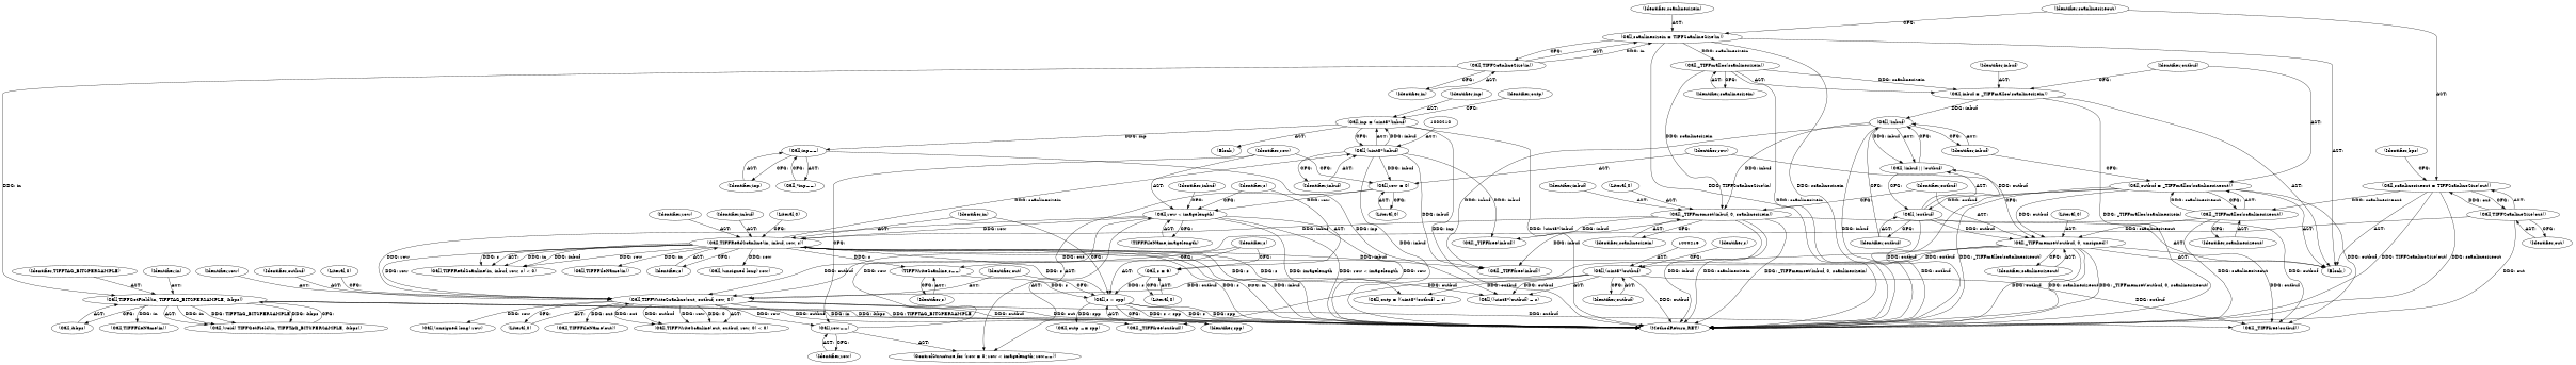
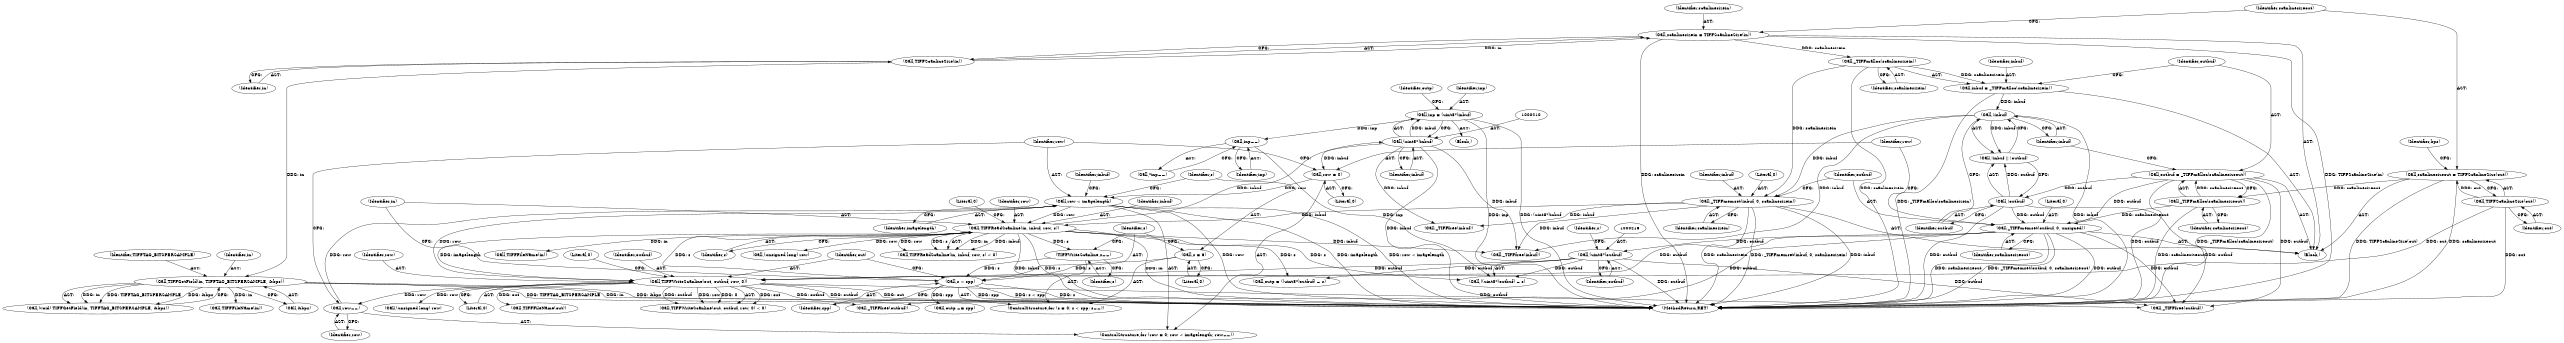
  digraph {
    n1 [label="(Call,inp = (uint8*)inbuf)"]
    n2 [label="(Call,(uint8*)inbuf)"]
    n3 [label="(Call,inp++)"]
    n4 [label="(MethodReturn,RET)"]
    n5 [label="(Block,)"]
    n6 [label="(Identifier,inbuf)"]
    n7 [label="(Call,_TIFFfree(inbuf))"]
    n8 [label="(Call,_TIFFfree(inbuf))"]
    n9 [label="(Call,row = 0)"]
    n10 [label="(Call,((uint8*)outbuf) + s)"]
    n11 [label="(Identifier,inp)"]
    n12 [label="(Call,*inp++)"]
    n13 [label="(Call,TIFFReadScanline(in, inbuf, row, s))"]
    n14 [label="(Call,TIFFWriteScanline(out, outbuf, row, 0))"]
    n15 [label="(TIFFWriteScanline,s++)"]
    n16 [label="(Call,outp = ((uint8*)outbuf) + s)"]
    n17 [label="(Call,(unsigned long) row)"]
    n18 [label="(Call,TIFFReadScanline(in, inbuf, row, s) < 0)"]
    n19 [label="(Call,TIFFFileName(in))"]
    n20 [label="(Identifier,s)"]
    n21 [label="(Call,row++)"]
    n22 [label="(Call,(unsigned long) row)"]
    n23 [label="(Literal,0)"]
    n24 [label="(Call,_TIFFfree(outbuf))"]
    n25 [label="(Call,TIFFFileName(out))"]
    n26 [label="(Call,_TIFFfree(outbuf))"]
    n27 [label="(Call,TIFFWriteScanline(out, outbuf, row, 0) < 0)"]
    n28 [label="(Call,s < spp)"]
+   n29 [label="(ControlStructure,for (s = 0; s < spp; s++))"]
    n30 [label="(Identifier,s)"]
    n31 [label="(Call,TIFFGetField(in, TIFFTAG_BITSPERSAMPLE, &bps))"]
    n32 [label="(Call,(void) TIFFGetField(in, TIFFTAG_BITSPERSAMPLE, &bps))"]
    n33 [label="(Call,TIFFFileName(in))"]
    n34 [label="(Call,&bps)"]
    n35 [label="(Call,TIFFScanlineSize(in))"]
    n36 [label="(Call,scanlinesizein = TIFFScanlineSize(in))"]
    n37 [label="(Identifier,in)"]
    n38 [label="(Block,)"]
    n39 [label="(Call,_TIFFmalloc(scanlinesizein))"]
    n40 [label="(Call,_TIFFmemset(inbuf, 0, scanlinesizein))"]
    n41 [label="(Identifier,scanlinesizein)"]
    n42 [label="(Call,!inbuf)"]
    n43 [label="(Call,!inbuf || !outbuf)"]
    n44 [label="(Identifier,inbuf)"]
    n45 [label="(Call,!outbuf)"]
    n46 [label="(Call,outbuf = _TIFFmalloc(scanlinesizeout))"]
    n47 [label="(Call,inbuf = _TIFFmalloc(scanlinesizein))"]
    n48 [label="(Identifier,scanlinesizein)"]
    n49 [label="(Call,row < imagelength)"]
    n50 [label="(ControlStructure,for (row = 0; row < imagelength; row++))"]
-   n51 [label="(TIFFFileName,imagelength)"]
+   n51 [label="(Identifier,imagelength)"]
    n52 [label="(Literal,0)"]
    n53 [label="(Identifier,row)"]
    n54 [label="(Call,(uint8*)outbuf)"]
    n55 [label="(Identifier,outbuf)"]
    n56 [label="(Call,TIFFScanlineSize(out))"]
    n57 [label="(Call,scanlinesizeout = TIFFScanlineSize(out))"]
    n58 [label="(Identifier,out)"]
    n59 [label="(Call,_TIFFmalloc(scanlinesizeout))"]
    n60 [label="(Call,_TIFFmemset(outbuf, 0, unsigned))"]
    n61 [label="(Identifier,scanlinesizeout)"]
    n62 [label="(Identifier,outbuf)"]
    n63 [label="(Identifier,scanlinesizeout)"]
    n64 [label="(Identifier,spp)"]
    n65 [label="(Call,outp += spp)"]
    n66 [label="(Call,s = 6)"]
    n67 [label="(Literal,0)"]
    n68 [label="(Identifier,in)"]
    n69 [label="(Literal,0)"]
    n70 [label="(Identifier,outp)"]
    n71 [label="(Identifier,s)"]
    n72 [label="(Identifier,inbuf)"]
    n73 [label="(Literal,0)"]
    n74 [label="(Identifier,row)"]
    n75 [label="(Identifier,bps)"]
    n76 [label="(Identifier,outbuf)"]
    n77 [label="(Identifier,outbuf)"]
    n78 [label="(Identifier,s)"]
    n79 [label="(Literal,0)"]
    n80 [label="(Identifier,inbuf)"]
    n81 [label="(Identifier,out)"]
    n82 [label="(Identifier,TIFFTAG_BITSPERSAMPLE)"]
    n83 [label="(Identifier,in)"]
    n84 [label="(Identifier,scanlinesizeout)"]
    n85 [label="(Identifier,row)"]
    n86 [label="(Literal,0)"]
    n87 [label="(Identifier,s)"]
    n88 [label="(Identifier,row)"]
    n89 [label="(Identifier,outbuf)"]
    n90 [label="(Identifier,inp)"]
    n91 [label="(Identifier,inbuf)"]
    n92 [label="(Identifier,row)"]
    n93 [label="(Identifier,scanlinesizein)"]
    n94 [label="(Identifier,inbuf)"]
    1000210
    1000216
    n1 -> n2 [label="CFG: "]
    n1 -> n3 [label="DDG: inp"]
    n1 -> n4 [label="DDG: (uint8*)inbuf"]
    n1 -> n4 [label="DDG: inp"]
    n1 -> n5 [label="AST: "]
    n2 -> n1 [label="AST: "]
    n2 -> n1 [label="DDG: inbuf"]
    n2 -> n4 [label="DDG: inbuf"]
    n2 -> n6 [label="CFG: "]
    n2 -> n7 [label="DDG: inbuf"]
    n2 -> n8 [label="DDG: inbuf"]
    n2 -> n9 [label="DDG: inbuf"]
    n3 -> n10 [label="DDG: inp"]
    n3 -> n11 [label="CFG: "]
    n3 -> n12 [label="AST: "]
    n6 -> n2 [label="AST: "]
    n9 -> n49 [label="DDG: row"]
    n9 -> n50 [label="AST: "]
    n9 -> n52 [label="CFG: "]
    n11 -> n3 [label="AST: "]
    n12 -> n3 [label="CFG: "]
-   n13 -> n2 [label="DDG: scanlinesizein"]
+   n13 -> n2 [label="DDG: inbuf"]
    n13 -> n4 [label="DDG: s"]
    n13 -> n4 [label="DDG: in"]
    n13 -> n4 [label="DDG: inbuf"]
    n13 -> n7 [label="DDG: inbuf"]
    n13 -> n10 [label="DDG: s"]
-   n13 -> n14 [label="DDG: row"]
+   n13 -> n14 [label="DDG: imagelength"]
    n13 -> n15 [label="DDG: s"]
    n13 -> n16 [label="DDG: s"]
    n13 -> n17 [label="DDG: row"]
    n13 -> n18 [label="AST: "]
    n13 -> n18 [label="DDG: in"]
    n13 -> n18 [label="DDG: inbuf"]
    n13 -> n18 [label="DDG: row"]
    n13 -> n18 [label="DDG: s"]
    n13 -> n19 [label="DDG: in"]
    n13 -> n20 [label="CFG: "]
    n14 -> n4 [label="DDG: out"]
    n14 -> n4 [label="DDG: outbuf"]
    n14 -> n21 [label="DDG: row"]
    n14 -> n22 [label="DDG: row"]
    n14 -> n23 [label="CFG: "]
    n14 -> n24 [label="DDG: outbuf"]
    n14 -> n25 [label="DDG: out"]
    n14 -> n26 [label="DDG: outbuf"]
    n14 -> n27 [label="AST: "]
    n14 -> n27 [label="DDG: out"]
    n14 -> n27 [label="DDG: outbuf"]
    n14 -> n27 [label="DDG: row"]
    n14 -> n27 [label="DDG: 0"]
    n15 -> n28 [label="DDG: s"]
+   n15 -> n29 [label="AST: "]
    n15 -> n30 [label="CFG: "]
    n20 -> n13 [label="AST: "]
    n21 -> n49 [label="DDG: row"]
    n21 -> n50 [label="AST: "]
    n21 -> n53 [label="CFG: "]
    n23 -> n14 [label="AST: "]
    n28 -> n4 [label="DDG: s < spp"]
    n28 -> n4 [label="DDG: s"]
    n28 -> n4 [label="DDG: spp"]
    n28 -> n13 [label="DDG: s"]
+   n28 -> n29 [label="AST: "]
    n28 -> n64 [label="CFG: "]
    n28 -> n65 [label="DDG: spp"]
    n30 -> n15 [label="AST: "]
    n31 -> n4 [label="DDG: &bps"]
    n31 -> n4 [label="DDG: TIFFTAG_BITSPERSAMPLE"]
    n31 -> n4 [label="DDG: in"]
    n31 -> n32 [label="AST: "]
    n31 -> n32 [label="DDG: in"]
    n31 -> n32 [label="DDG: TIFFTAG_BITSPERSAMPLE"]
    n31 -> n32 [label="DDG: &bps"]
    n31 -> n33 [label="DDG: in"]
    n31 -> n34 [label="CFG: "]
    n32 -> n31 [label="CFG: "]
    n34 -> n31 [label="AST: "]
    n35 -> n31 [label="DDG: in"]
    n35 -> n36 [label="AST: "]
    n35 -> n36 [label="DDG: in"]
    n35 -> n37 [label="CFG: "]
    n36 -> n4 [label="DDG: TIFFScanlineSize(in)"]
    n36 -> n4 [label="DDG: scanlinesizein"]
    n36 -> n35 [label="CFG: "]
    n36 -> n38 [label="AST: "]
    n36 -> n39 [label="DDG: scanlinesizein"]
    n37 -> n35 [label="AST: "]
    n39 -> n4 [label="DDG: scanlinesizein"]
    n39 -> n40 [label="DDG: scanlinesizein"]
    n39 -> n47 [label="AST: "]
    n39 -> n47 [label="DDG: scanlinesizein"]
    n39 -> n48 [label="CFG: "]
    n40 -> n4 [label="DDG: _TIFFmemset(inbuf, 0, scanlinesizein)"]
    n40 -> n4 [label="DDG: inbuf"]
    n40 -> n4 [label="DDG: scanlinesizein"]
    n40 -> n7 [label="DDG: inbuf"]
    n40 -> n8 [label="DDG: inbuf"]
    n40 -> n13 [label="DDG: inbuf"]
    n40 -> n38 [label="AST: "]
    n40 -> n41 [label="CFG: "]
    n41 -> n40 [label="AST: "]
    n42 -> n4 [label="DDG: inbuf"]
    n42 -> n7 [label="DDG: inbuf"]
    n42 -> n40 [label="DDG: inbuf"]
    n42 -> n43 [label="AST: "]
    n42 -> n43 [label="DDG: inbuf"]
    n42 -> n44 [label="CFG: "]
    n43 -> n42 [label="CFG: "]
    n43 -> n45 [label="CFG: "]
    n44 -> n42 [label="AST: "]
    n44 -> n46 [label="CFG: "]
    n45 -> n4 [label="DDG: outbuf"]
    n45 -> n26 [label="DDG: outbuf"]
    n45 -> n43 [label="AST: "]
    n45 -> n43 [label="DDG: outbuf"]
    n45 -> n60 [label="DDG: outbuf"]
    n45 -> n62 [label="CFG: "]
    n46 -> n4 [label="DDG: outbuf"]
    n46 -> n4 [label="DDG: _TIFFmalloc(scanlinesizeout)"]
    n46 -> n26 [label="DDG: outbuf"]
    n46 -> n38 [label="AST: "]
    n46 -> n45 [label="DDG: outbuf"]
    n46 -> n59 [label="CFG: "]
    n46 -> n60 [label="DDG: outbuf"]
    n47 -> n4 [label="DDG: _TIFFmalloc(scanlinesizein)"]
    n47 -> n38 [label="AST: "]
    n47 -> n42 [label="DDG: inbuf"]
    n48 -> n39 [label="AST: "]
    n49 -> n4 [label="DDG: row"]
    n49 -> n4 [label="DDG: imagelength"]
    n49 -> n4 [label="DDG: row < imagelength"]
    n49 -> n13 [label="DDG: row"]
    n49 -> n14 [label="DDG: row"]
    n49 -> n50 [label="AST: "]
    n49 -> n51 [label="CFG: "]
    n51 -> n49 [label="AST: "]
    n52 -> n9 [label="AST: "]
    n53 -> n21 [label="AST: "]
    n54 -> n4 [label="DDG: outbuf"]
    n54 -> n10 [label="AST: "]
    n54 -> n10 [label="DDG: outbuf"]
    n54 -> n14 [label="DDG: outbuf"]
    n54 -> n16 [label="DDG: outbuf"]
    n54 -> n26 [label="DDG: outbuf"]
    n54 -> n55 [label="CFG: "]
    n55 -> n54 [label="AST: "]
    n56 -> n4 [label="DDG: out"]
    n56 -> n14 [label="DDG: out"]
    n56 -> n57 [label="AST: "]
    n56 -> n57 [label="DDG: out"]
    n56 -> n58 [label="CFG: "]
    n57 -> n4 [label="DDG: TIFFScanlineSize(out)"]
    n57 -> n4 [label="DDG: scanlinesizeout"]
    n57 -> n38 [label="AST: "]
    n57 -> n56 [label="CFG: "]
    n57 -> n59 [label="DDG: scanlinesizeout"]
    n58 -> n56 [label="AST: "]
    n59 -> n4 [label="DDG: scanlinesizeout"]
    n59 -> n46 [label="AST: "]
    n59 -> n46 [label="DDG: scanlinesizeout"]
    n59 -> n60 [label="DDG: scanlinesizeout"]
    n59 -> n63 [label="CFG: "]
    n60 -> n4 [label="DDG: outbuf"]
    n60 -> n4 [label="DDG: scanlinesizeout"]
    n60 -> n4 [label="DDG: _TIFFmemset(outbuf, 0, scanlinesizeout)"]
    n60 -> n14 [label="DDG: outbuf"]
    n60 -> n24 [label="DDG: outbuf"]
    n60 -> n26 [label="DDG: outbuf"]
    n60 -> n38 [label="AST: "]
    n60 -> n54 [label="DDG: outbuf"]
    n60 -> n61 [label="CFG: "]
    n61 -> n60 [label="AST: "]
    n62 -> n42 [label="CFG: "]
    n62 -> n45 [label="AST: "]
    n63 -> n59 [label="AST: "]
    n64 -> n28 [label="AST: "]
    n66 -> n28 [label="DDG: s"]
+   n66 -> n29 [label="AST: "]
    n66 -> n67 [label="CFG: "]
    n67 -> n66 [label="AST: "]
    n68 -> n13 [label="AST: "]
    n68 -> n28 [label="CFG: "]
    n69 -> n40 [label="AST: "]
    n70 -> n1 [label="CFG: "]
    n71 -> n49 [label="CFG: "]
    n71 -> n66 [label="AST: "]
    n72 -> n13 [label="AST: "]
    n73 -> n60 [label="AST: "]
    n74 -> n9 [label="CFG: "]
    n74 -> n21 [label="CFG: "]
    n74 -> n49 [label="AST: "]
    n75 -> n57 [label="CFG: "]
    n76 -> n46 [label="AST: "]
    n76 -> n47 [label="CFG: "]
    n77 -> n40 [label="CFG: "]
    n77 -> n60 [label="AST: "]
    n78 -> n15 [label="CFG: "]
    n78 -> n28 [label="AST: "]
    n78 -> n66 [label="CFG: "]
    n79 -> n14 [label="CFG: "]
    n80 -> n40 [label="AST: "]
    n81 -> n14 [label="AST: "]
    n81 -> n28 [label="CFG: "]
    n82 -> n31 [label="AST: "]
    n83 -> n31 [label="AST: "]
    n84 -> n36 [label="CFG: "]
    n84 -> n57 [label="AST: "]
    n85 -> n9 [label="AST: "]
    n85 -> n60 [label="CFG: "]
    n86 -> n13 [label="CFG: "]
    n87 -> n54 [label="CFG: "]
    n88 -> n14 [label="AST: "]
    n89 -> n14 [label="AST: "]
    n90 -> n1 [label="AST: "]
    n91 -> n47 [label="AST: "]
    n92 -> n13 [label="AST: "]
    n93 -> n36 [label="AST: "]
    n94 -> n49 [label="CFG: "]
    1000210 -> n2 [label="AST: "]
    1000216 -> n54 [label="AST: "]
  }
